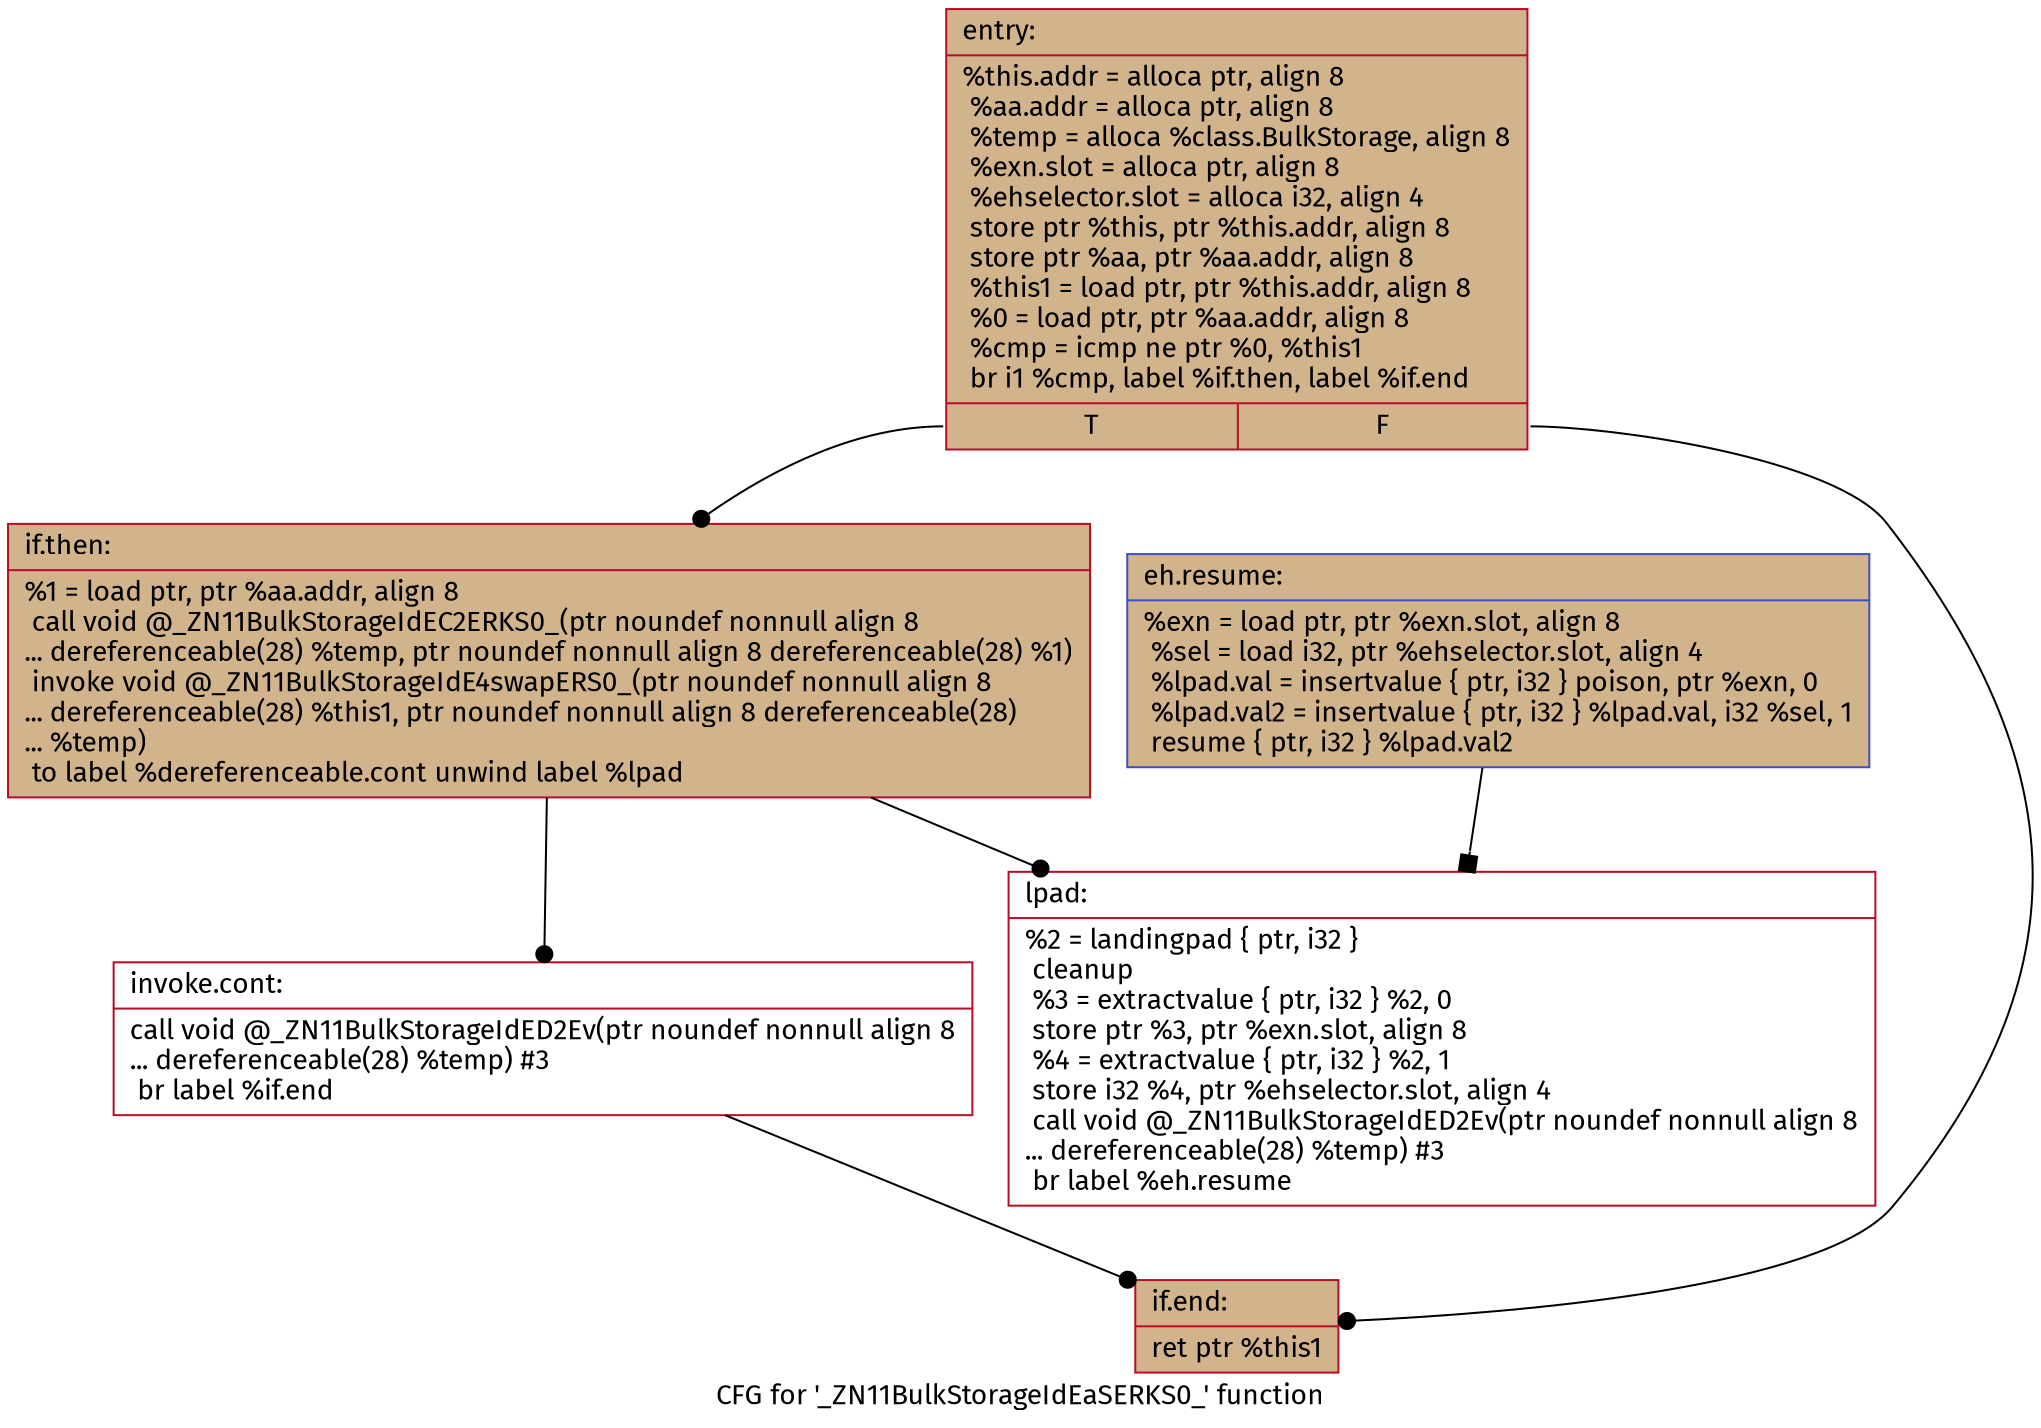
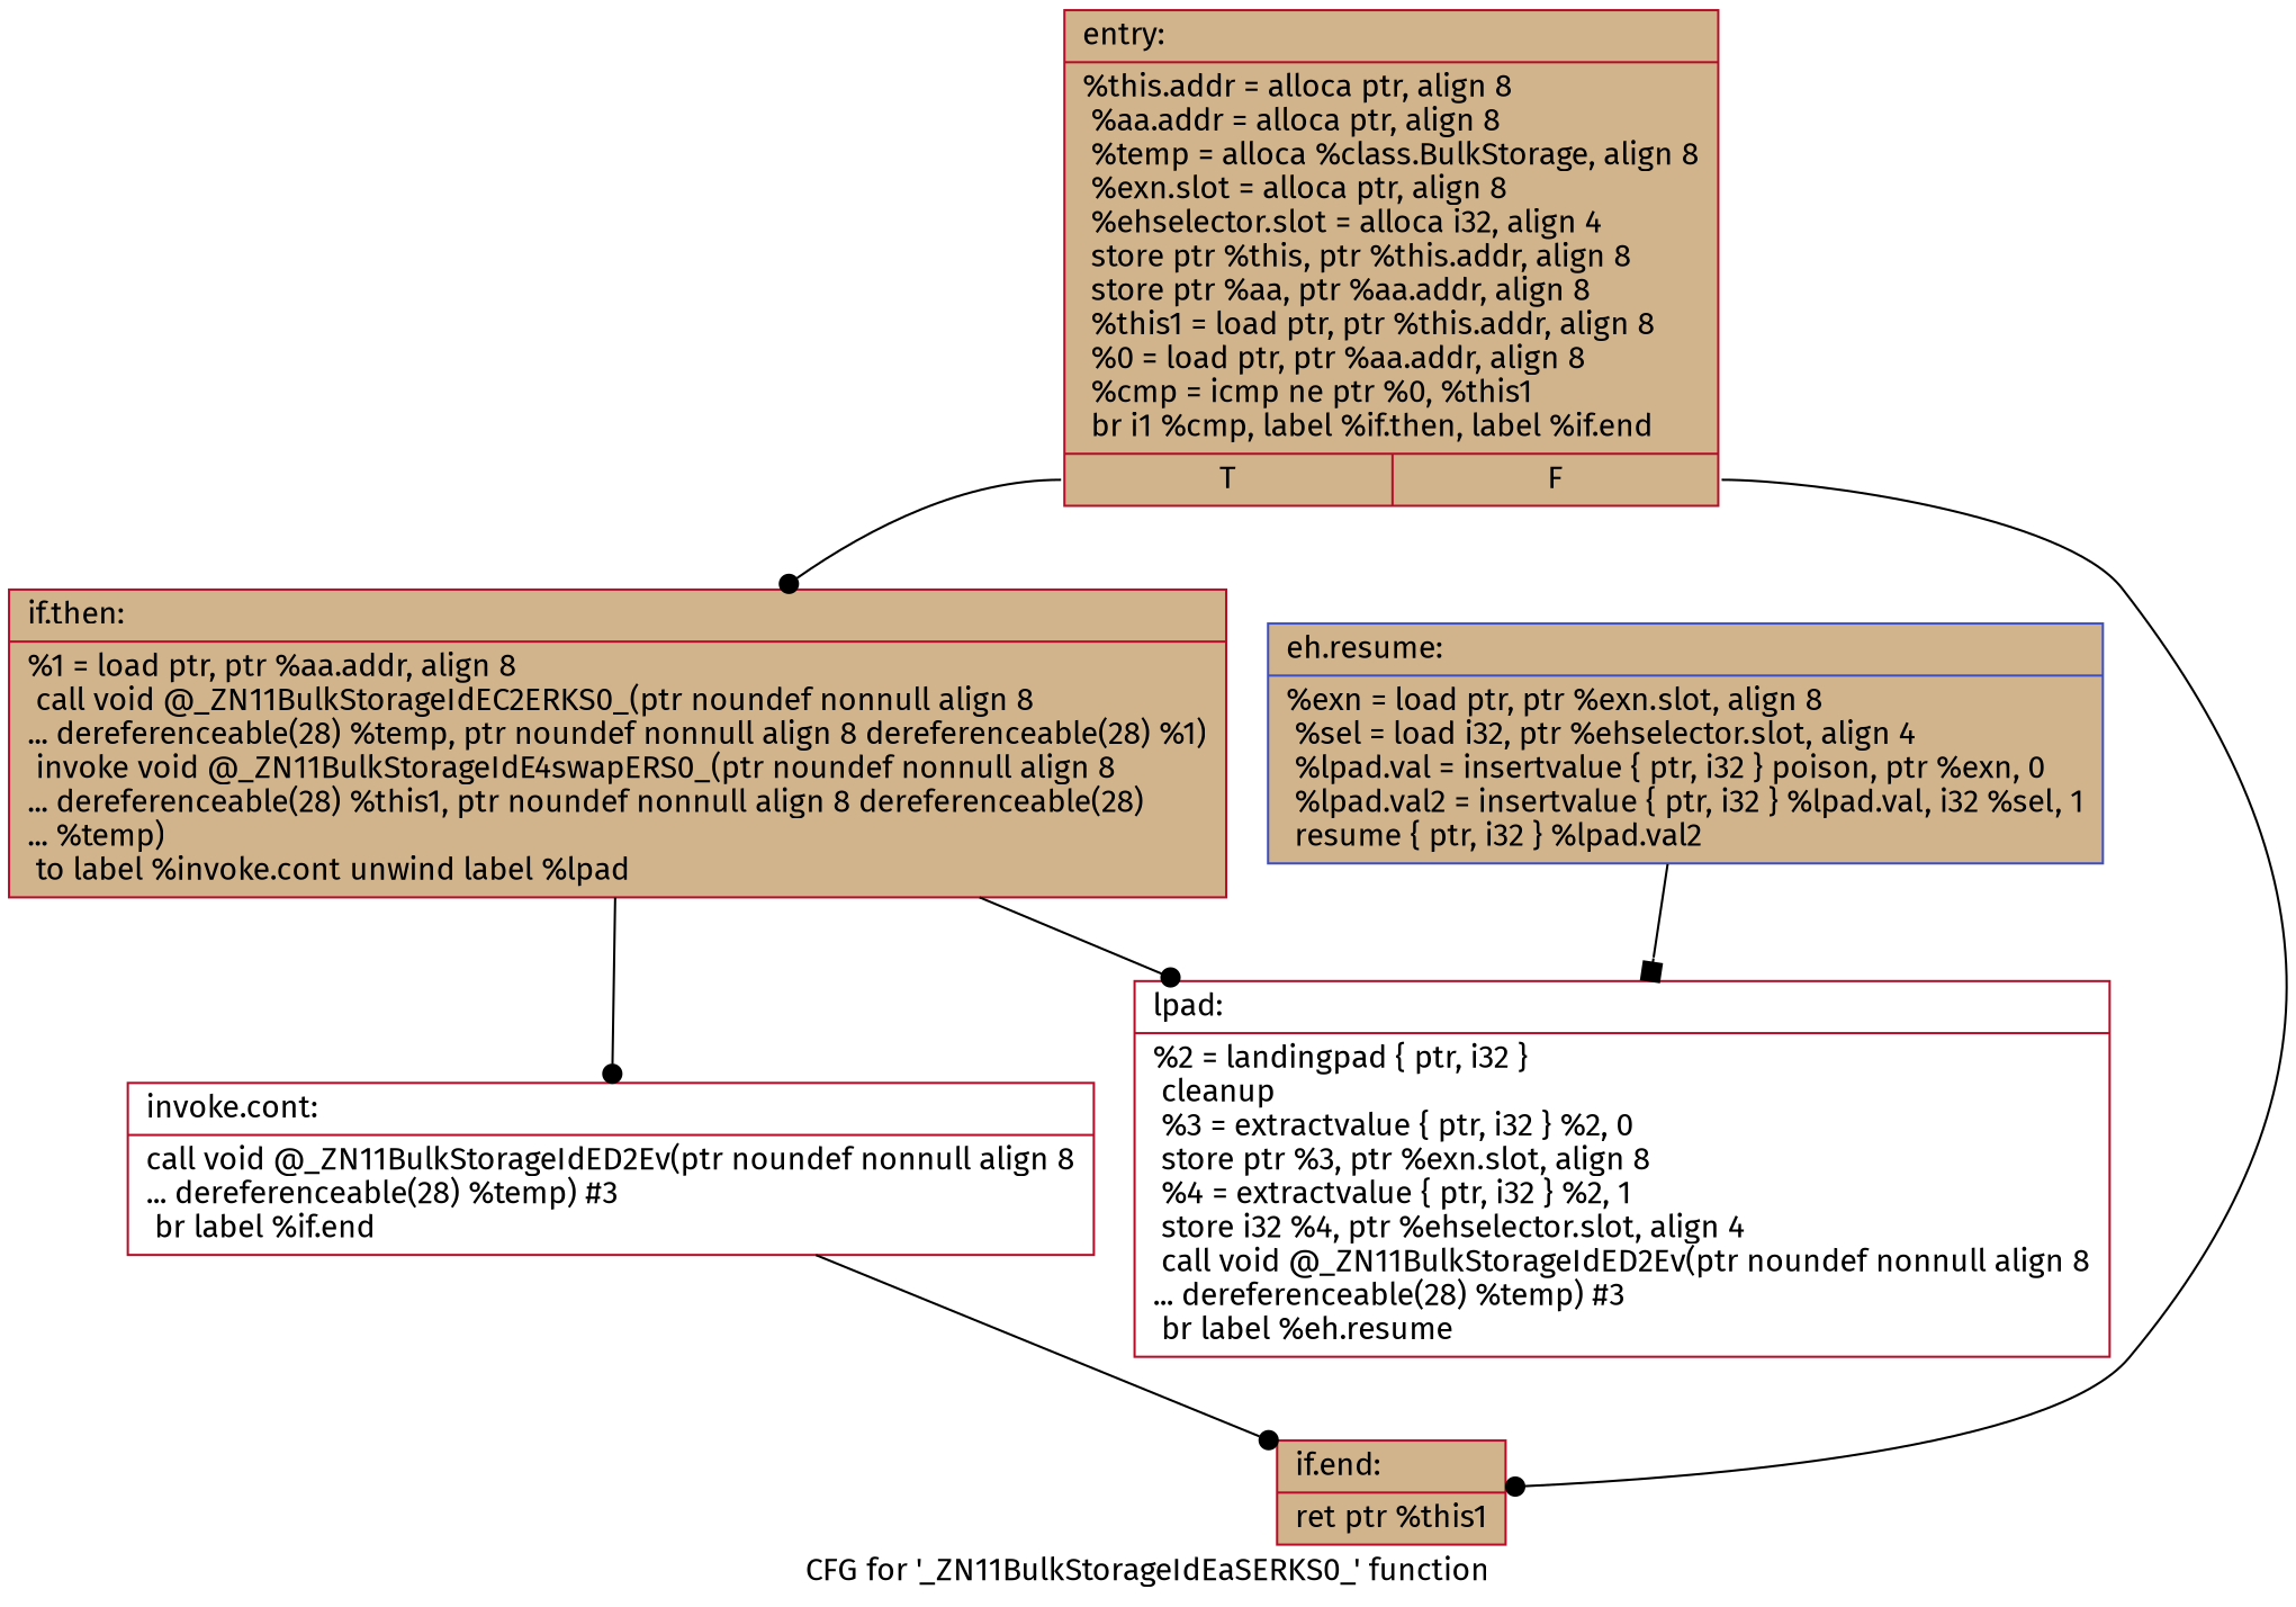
  digraph {
    fontname="Fira Sans"
    label="CFG for '_ZN11BulkStorageIdEaSERKS0_' function"
    node [color="#b70d28ff" fillcolor=tan fontname="Fira Sans" shape=record style=filled]
    edge [arrowhead=dot fontname="Fira Sans"]
    n1 [label="{entry:\l|  %this.addr = alloca ptr, align 8\l  %aa.addr = alloca ptr, align 8\l  %temp = alloca %class.BulkStorage, align 8\l  %exn.slot = alloca ptr, align 8\l  %ehselector.slot = alloca i32, align 4\l  store ptr %this, ptr %this.addr, align 8\l  store ptr %aa, ptr %aa.addr, align 8\l  %this1 = load ptr, ptr %this.addr, align 8\l  %0 = load ptr, ptr %aa.addr, align 8\l  %cmp = icmp ne ptr %0, %this1\l  br i1 %cmp, label %if.then, label %if.end\l|{<s0>T|<s1>F}}"]
-   n2 [label="{if.then:\l|  %1 = load ptr, ptr %aa.addr, align 8\l  call void @_ZN11BulkStorageIdEC2ERKS0_(ptr noundef nonnull align 8\l... dereferenceable(28) %temp, ptr noundef nonnull align 8 dereferenceable(28) %1)\l  invoke void @_ZN11BulkStorageIdE4swapERS0_(ptr noundef nonnull align 8\l... dereferenceable(28) %this1, ptr noundef nonnull align 8 dereferenceable(28)\l... %temp)\l          to label %dereferenceable.cont unwind label %lpad\l}"]
+   n2 [label="{if.then:\l|  %1 = load ptr, ptr %aa.addr, align 8\l  call void @_ZN11BulkStorageIdEC2ERKS0_(ptr noundef nonnull align 8\l... dereferenceable(28) %temp, ptr noundef nonnull align 8 dereferenceable(28) %1)\l  invoke void @_ZN11BulkStorageIdE4swapERS0_(ptr noundef nonnull align 8\l... dereferenceable(28) %this1, ptr noundef nonnull align 8 dereferenceable(28)\l... %temp)\l          to label %invoke.cont unwind label %lpad\l}"]
    n3 [label="{if.end:\l|  ret ptr %this1\l}"]
    n4 [fillcolor=white label="{invoke.cont:\l|  call void @_ZN11BulkStorageIdED2Ev(ptr noundef nonnull align 8\l... dereferenceable(28) %temp) #3\l  br label %if.end\l}"]
    n5 [fillcolor=white label="{lpad:\l|  %2 = landingpad \{ ptr, i32 \}\l          cleanup\l  %3 = extractvalue \{ ptr, i32 \} %2, 0\l  store ptr %3, ptr %exn.slot, align 8\l  %4 = extractvalue \{ ptr, i32 \} %2, 1\l  store i32 %4, ptr %ehselector.slot, align 4\l  call void @_ZN11BulkStorageIdED2Ev(ptr noundef nonnull align 8\l... dereferenceable(28) %temp) #3\l  br label %eh.resume\l}"]
    n6 [color="#3d50c3ff" label="{eh.resume:\l|  %exn = load ptr, ptr %exn.slot, align 8\l  %sel = load i32, ptr %ehselector.slot, align 4\l  %lpad.val = insertvalue \{ ptr, i32 \} poison, ptr %exn, 0\l  %lpad.val2 = insertvalue \{ ptr, i32 \} %lpad.val, i32 %sel, 1\l  resume \{ ptr, i32 \} %lpad.val2\l}"]
    n1 -> n2 [tailport=s0]
    n1 -> n3 [tailport=s1]
    n2 -> n4
    n2 -> n5
    n4 -> n3
    n6 -> n5 [arrowhead=box]
  }
